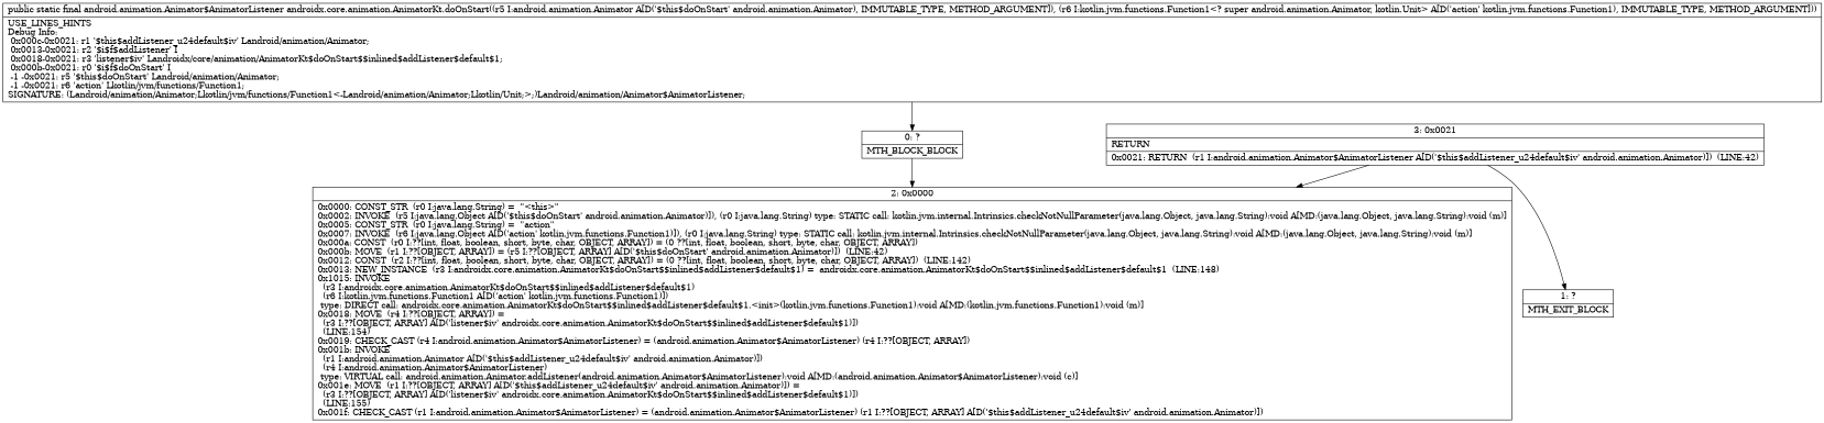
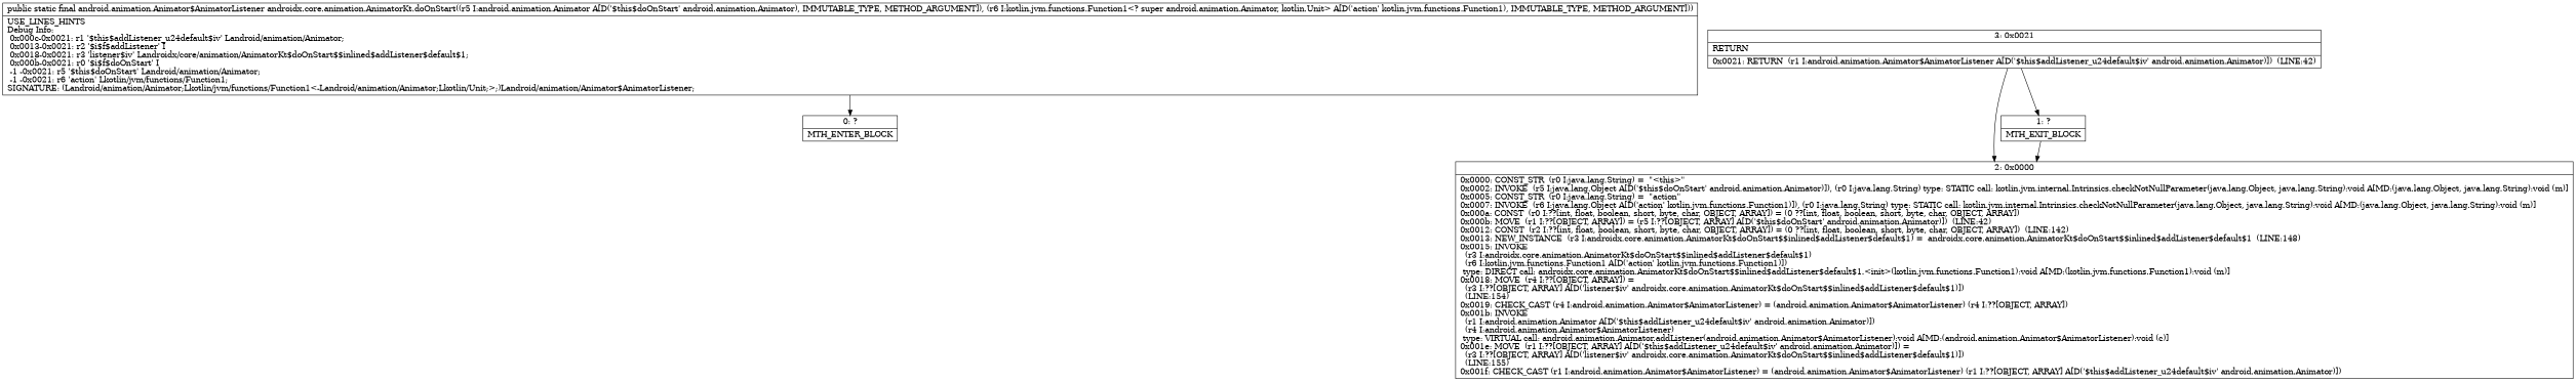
  digraph {
    node [shape=record]
-   n1 [label="{0\:\ ?|MTH_BLOCK_BLOCK\l}"]
-   n2 [label="{2\:\ 0x0000|0x0000: CONST_STR  (r0 I:java.lang.String) =  \"\<this\>\" \l0x0002: INVOKE  (r5 I:java.lang.Object A[D('$this$doOnStart' android.animation.Animator)]), (r0 I:java.lang.String) type: STATIC call: kotlin.jvm.internal.Intrinsics.checkNotNullParameter(java.lang.Object, java.lang.String):void A[MD:(java.lang.Object, java.lang.String):void (m)]\l0x0005: CONST_STR  (r0 I:java.lang.String) =  \"action\" \l0x0007: INVOKE  (r6 I:java.lang.Object A[D('action' kotlin.jvm.functions.Function1)]), (r0 I:java.lang.String) type: STATIC call: kotlin.jvm.internal.Intrinsics.checkNotNullParameter(java.lang.Object, java.lang.String):void A[MD:(java.lang.Object, java.lang.String):void (m)]\l0x000a: CONST  (r0 I:??[int, float, boolean, short, byte, char, OBJECT, ARRAY]) = (0 ??[int, float, boolean, short, byte, char, OBJECT, ARRAY]) \l0x000b: MOVE  (r1 I:??[OBJECT, ARRAY]) = (r5 I:??[OBJECT, ARRAY] A[D('$this$doOnStart' android.animation.Animator)])  (LINE:42)\l0x0012: CONST  (r2 I:??[int, float, boolean, short, byte, char, OBJECT, ARRAY]) = (0 ??[int, float, boolean, short, byte, char, OBJECT, ARRAY])  (LINE:142)\l0x0013: NEW_INSTANCE  (r3 I:androidx.core.animation.AnimatorKt$doOnStart$$inlined$addListener$default$1) =  androidx.core.animation.AnimatorKt$doOnStart$$inlined$addListener$default$1  (LINE:148)\l0x1015: INVOKE  \l  (r3 I:androidx.core.animation.AnimatorKt$doOnStart$$inlined$addListener$default$1)\l  (r6 I:kotlin.jvm.functions.Function1 A[D('action' kotlin.jvm.functions.Function1)])\l type: DIRECT call: androidx.core.animation.AnimatorKt$doOnStart$$inlined$addListener$default$1.\<init\>(kotlin.jvm.functions.Function1):void A[MD:(kotlin.jvm.functions.Function1):void (m)]\l0x0018: MOVE  (r4 I:??[OBJECT, ARRAY]) = \l  (r3 I:??[OBJECT, ARRAY] A[D('listener$iv' androidx.core.animation.AnimatorKt$doOnStart$$inlined$addListener$default$1)])\l  (LINE:154)\l0x0019: CHECK_CAST (r4 I:android.animation.Animator$AnimatorListener) = (android.animation.Animator$AnimatorListener) (r4 I:??[OBJECT, ARRAY]) \l0x001b: INVOKE  \l  (r1 I:android.animation.Animator A[D('$this$addListener_u24default$iv' android.animation.Animator)])\l  (r4 I:android.animation.Animator$AnimatorListener)\l type: VIRTUAL call: android.animation.Animator.addListener(android.animation.Animator$AnimatorListener):void A[MD:(android.animation.Animator$AnimatorListener):void (c)]\l0x001e: MOVE  (r1 I:??[OBJECT, ARRAY] A[D('$this$addListener_u24default$iv' android.animation.Animator)]) = \l  (r3 I:??[OBJECT, ARRAY] A[D('listener$iv' androidx.core.animation.AnimatorKt$doOnStart$$inlined$addListener$default$1)])\l  (LINE:155)\l0x001f: CHECK_CAST (r1 I:android.animation.Animator$AnimatorListener) = (android.animation.Animator$AnimatorListener) (r1 I:??[OBJECT, ARRAY] A[D('$this$addListener_u24default$iv' android.animation.Animator)]) \l}"]
+   n1 [label="{0\:\ ?|MTH_ENTER_BLOCK\l}"]
+   n2 [label="{2\:\ 0x0000|0x0000: CONST_STR  (r0 I:java.lang.String) =  \"\<this\>\" \l0x0002: INVOKE  (r5 I:java.lang.Object A[D('$this$doOnStart' android.animation.Animator)]), (r0 I:java.lang.String) type: STATIC call: kotlin.jvm.internal.Intrinsics.checkNotNullParameter(java.lang.Object, java.lang.String):void A[MD:(java.lang.Object, java.lang.String):void (m)]\l0x0005: CONST_STR  (r0 I:java.lang.String) =  \"action\" \l0x0007: INVOKE  (r6 I:java.lang.Object A[D('action' kotlin.jvm.functions.Function1)]), (r0 I:java.lang.String) type: STATIC call: kotlin.jvm.internal.Intrinsics.checkNotNullParameter(java.lang.Object, java.lang.String):void A[MD:(java.lang.Object, java.lang.String):void (m)]\l0x000a: CONST  (r0 I:??[int, float, boolean, short, byte, char, OBJECT, ARRAY]) = (0 ??[int, float, boolean, short, byte, char, OBJECT, ARRAY]) \l0x000b: MOVE  (r1 I:??[OBJECT, ARRAY]) = (r5 I:??[OBJECT, ARRAY] A[D('$this$doOnStart' android.animation.Animator)])  (LINE:42)\l0x0012: CONST  (r2 I:??[int, float, boolean, short, byte, char, OBJECT, ARRAY]) = (0 ??[int, float, boolean, short, byte, char, OBJECT, ARRAY])  (LINE:142)\l0x0013: NEW_INSTANCE  (r3 I:androidx.core.animation.AnimatorKt$doOnStart$$inlined$addListener$default$1) =  androidx.core.animation.AnimatorKt$doOnStart$$inlined$addListener$default$1  (LINE:148)\l0x0015: INVOKE  \l  (r3 I:androidx.core.animation.AnimatorKt$doOnStart$$inlined$addListener$default$1)\l  (r6 I:kotlin.jvm.functions.Function1 A[D('action' kotlin.jvm.functions.Function1)])\l type: DIRECT call: androidx.core.animation.AnimatorKt$doOnStart$$inlined$addListener$default$1.\<init\>(kotlin.jvm.functions.Function1):void A[MD:(kotlin.jvm.functions.Function1):void (m)]\l0x0018: MOVE  (r4 I:??[OBJECT, ARRAY]) = \l  (r3 I:??[OBJECT, ARRAY] A[D('listener$iv' androidx.core.animation.AnimatorKt$doOnStart$$inlined$addListener$default$1)])\l  (LINE:154)\l0x0019: CHECK_CAST (r4 I:android.animation.Animator$AnimatorListener) = (android.animation.Animator$AnimatorListener) (r4 I:??[OBJECT, ARRAY]) \l0x001b: INVOKE  \l  (r1 I:android.animation.Animator A[D('$this$addListener_u24default$iv' android.animation.Animator)])\l  (r4 I:android.animation.Animator$AnimatorListener)\l type: VIRTUAL call: android.animation.Animator.addListener(android.animation.Animator$AnimatorListener):void A[MD:(android.animation.Animator$AnimatorListener):void (c)]\l0x001e: MOVE  (r1 I:??[OBJECT, ARRAY] A[D('$this$addListener_u24default$iv' android.animation.Animator)]) = \l  (r3 I:??[OBJECT, ARRAY] A[D('listener$iv' androidx.core.animation.AnimatorKt$doOnStart$$inlined$addListener$default$1)])\l  (LINE:155)\l0x001f: CHECK_CAST (r1 I:android.animation.Animator$AnimatorListener) = (android.animation.Animator$AnimatorListener) (r1 I:??[OBJECT, ARRAY] A[D('$this$addListener_u24default$iv' android.animation.Animator)]) \l}"]
    n3 [label="{3\:\ 0x0021|RETURN\l|0x0021: RETURN  (r1 I:android.animation.Animator$AnimatorListener A[D('$this$addListener_u24default$iv' android.animation.Animator)])  (LINE:42)\l}"]
    n4 [label="{1\:\ ?|MTH_EXIT_BLOCK\l}"]
    n5 [label="{public static final android.animation.Animator$AnimatorListener androidx.core.animation.AnimatorKt.doOnStart((r5 I:android.animation.Animator A[D('$this$doOnStart' android.animation.Animator), IMMUTABLE_TYPE, METHOD_ARGUMENT]), (r6 I:kotlin.jvm.functions.Function1\<? super android.animation.Animator, kotlin.Unit\> A[D('action' kotlin.jvm.functions.Function1), IMMUTABLE_TYPE, METHOD_ARGUMENT]))  | USE_LINES_HINTS\lDebug Info:\l  0x000c\-0x0021: r1 '$this$addListener_u24default$iv' Landroid\/animation\/Animator;\l  0x0013\-0x0021: r2 '$i$f$addListener' I\l  0x0018\-0x0021: r3 'listener$iv' Landroidx\/core\/animation\/AnimatorKt$doOnStart$$inlined$addListener$default$1;\l  0x000b\-0x0021: r0 '$i$f$doOnStart' I\l  \-1 \-0x0021: r5 '$this$doOnStart' Landroid\/animation\/Animator;\l  \-1 \-0x0021: r6 'action' Lkotlin\/jvm\/functions\/Function1;\lSIGNATURE: (Landroid\/animation\/Animator;Lkotlin\/jvm\/functions\/Function1\<\-Landroid\/animation\/Animator;Lkotlin\/Unit;\>;)Landroid\/animation\/Animator$AnimatorListener;\l}"]
-   n1 -> n2
+   n4 -> n2
    n3 -> n2
    n3 -> n4
    n5 -> n1
  }
